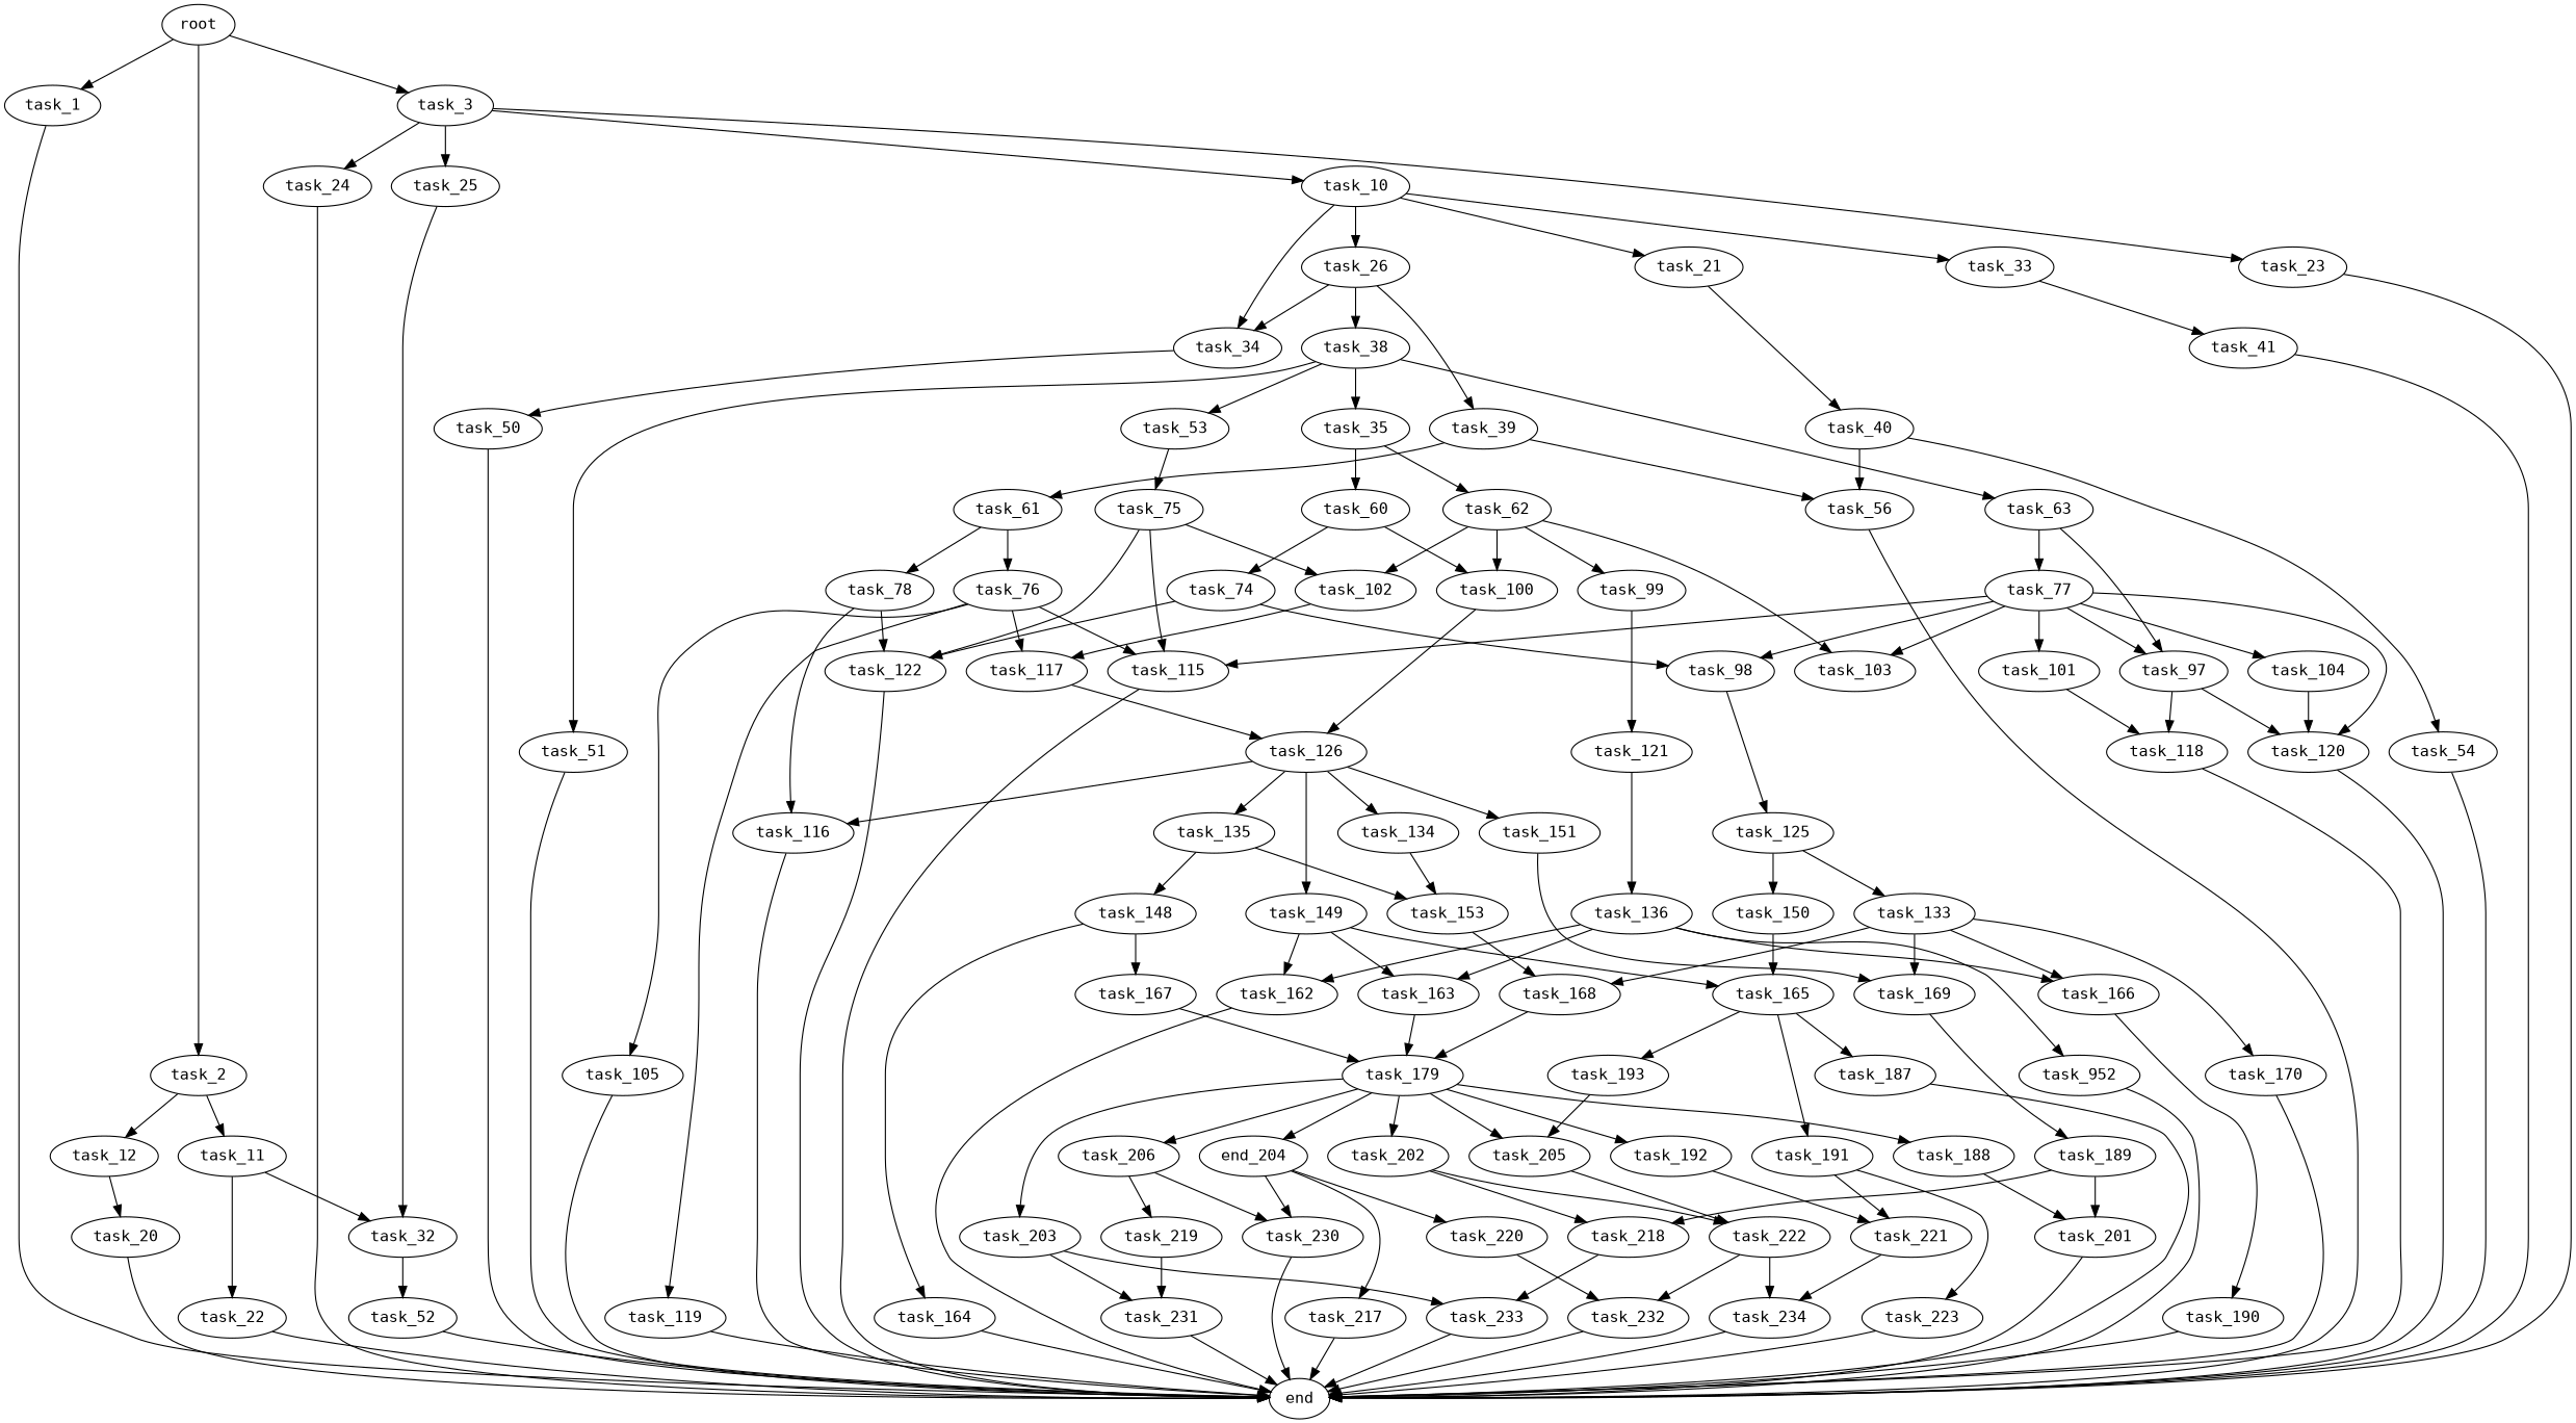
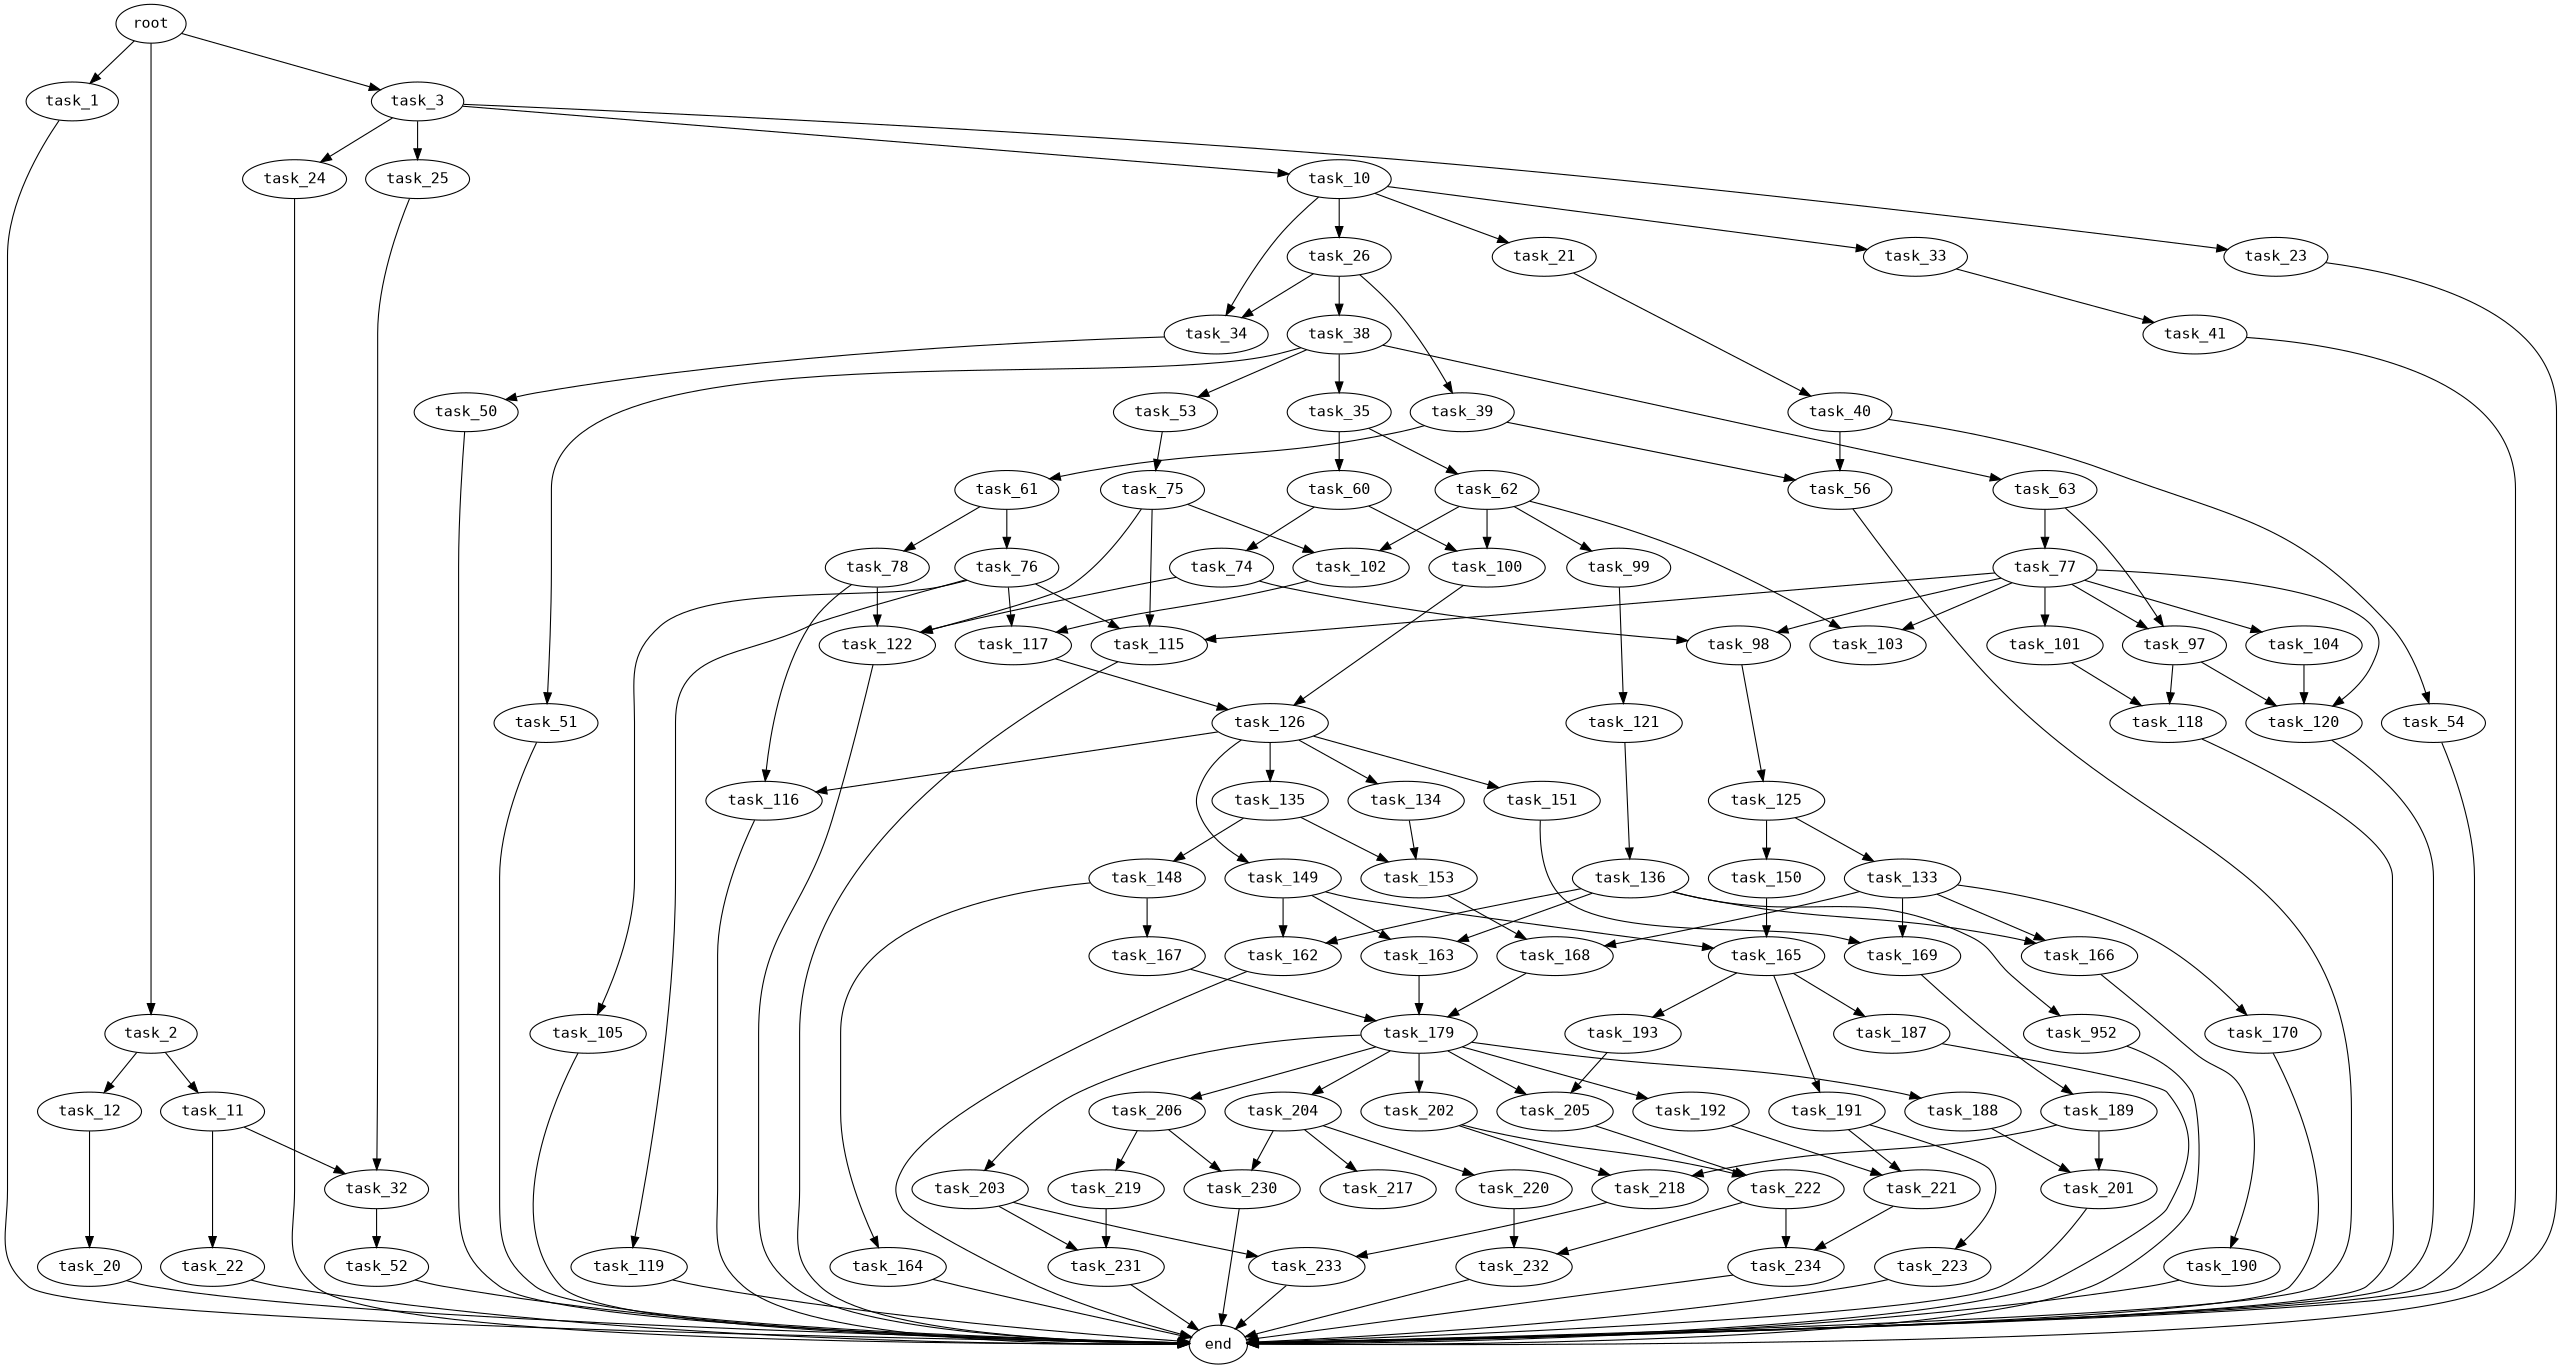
  digraph {
    fontname="DejaVu Sans Mono"
    node [fontname="DejaVu Sans Mono"]
    edge [fontname="DejaVu Sans Mono"]
    root
    task_1
    task_2
    task_3
    end
    task_11
    task_12
    task_10
    task_23
    task_24
    task_25
    task_22
    task_32
    task_20
    task_21
    task_26
    task_33
    task_34
    task_52
    task_40
    task_38
    task_39
    task_41
    task_50
    task_56
    task_54
    task_51
    task_53
    n29 [label=task_35]
    task_63
    task_61
    task_75
    task_60
    task_62
    task_77
    task_97
    task_76
    task_78
    task_102
    task_122
    task_115
    task_74
    task_100
    task_99
    task_103
    task_98
    task_101
    task_104
    task_120
    task_118
    task_105
    task_117
    task_119
    task_116
    task_126
    task_121
    task_125
    task_134
    task_135
    task_149
    task_151
    task_136
    task_133
    task_150
    task_166
    task_168
    task_169
    task_170
    task_165
    n70 [label=task_952]
    task_162
    task_163
    task_153
    task_148
    task_190
    task_179
    task_189
    task_187
    task_191
    task_193
    task_164
    task_167
    task_188
    task_192
    task_202
    task_203
-   task_204 [label=end_204]
+   task_204
    task_205
    task_206
    task_201
    task_218
    task_221
    task_223
    task_222
    task_231
    task_233
    task_217
    task_220
    task_230
    task_219
    task_234
    task_232
    root -> task_1
    root -> task_2
    root -> task_3
    task_1 -> end
    task_2 -> task_11
    task_2 -> task_12
    task_3 -> task_10
    task_3 -> task_23
    task_3 -> task_24
    task_3 -> task_25
    task_11 -> task_22
    task_11 -> task_32
    task_12 -> task_20
    task_10 -> task_21
    task_10 -> task_26
    task_10 -> task_33
    task_10 -> task_34
    task_23 -> end
    task_24 -> end
    task_25 -> task_32
    task_22 -> end
    task_32 -> task_52
    task_20 -> end
    task_21 -> task_40
    task_26 -> task_34
    task_26 -> task_38
    task_26 -> task_39
    task_33 -> task_41
    task_34 -> task_50
    task_52 -> end
    task_40 -> task_56
    task_40 -> task_54
    task_38 -> task_51
    task_38 -> task_53
    task_38 -> n29
    task_38 -> task_63
    task_39 -> task_56
    task_39 -> task_61
    task_41 -> end
    task_50 -> end
    task_56 -> end
    task_54 -> end
    task_51 -> end
    task_53 -> task_75
    n29 -> task_60
    n29 -> task_62
    task_63 -> task_77
    task_63 -> task_97
    task_61 -> task_76
    task_61 -> task_78
    task_75 -> task_102
    task_75 -> task_122
    task_75 -> task_115
    task_60 -> task_74
    task_60 -> task_100
    task_62 -> task_102
    task_62 -> task_100
    task_62 -> task_99
    task_62 -> task_103
    task_77 -> task_97
    task_77 -> task_115
    task_77 -> task_103
    task_77 -> task_98
    task_77 -> task_101
    task_77 -> task_104
    task_77 -> task_120
    task_97 -> task_120
    task_97 -> task_118
    task_76 -> task_115
    task_76 -> task_105
    task_76 -> task_117
    task_76 -> task_119
    task_78 -> task_122
    task_78 -> task_116
    task_102 -> task_117
    task_122 -> end
    task_115 -> end
    task_74 -> task_122
    task_74 -> task_98
    task_100 -> task_126
    task_99 -> task_121
    task_98 -> task_125
    task_101 -> task_118
    task_104 -> task_120
    task_120 -> end
    task_118 -> end
    task_105 -> end
    task_117 -> task_126
    task_119 -> end
    task_116 -> end
    task_126 -> task_116
    task_126 -> task_134
    task_126 -> task_135
    task_126 -> task_149
    task_126 -> task_151
    task_121 -> task_136
    task_125 -> task_133
    task_125 -> task_150
    task_134 -> task_153
    task_135 -> task_153
    task_135 -> task_148
    task_149 -> task_165
    task_149 -> task_162
    task_149 -> task_163
    task_151 -> task_169
    task_136 -> task_166
    task_136 -> n70
    task_136 -> task_162
    task_136 -> task_163
    task_133 -> task_166
    task_133 -> task_168
    task_133 -> task_169
    task_133 -> task_170
    task_150 -> task_165
    task_166 -> task_190
    task_168 -> task_179
    task_169 -> task_189
    task_170 -> end
    task_165 -> task_187
    task_165 -> task_191
    task_165 -> task_193
    n70 -> end
    task_162 -> end
    task_163 -> task_179
    task_153 -> task_168
    task_148 -> task_164
    task_148 -> task_167
    task_190 -> end
    task_179 -> task_188
    task_179 -> task_192
    task_179 -> task_202
    task_179 -> task_203
    task_179 -> task_204
    task_179 -> task_205
    task_179 -> task_206
    task_189 -> task_201
    task_189 -> task_218
    task_187 -> end
    task_191 -> task_221
    task_191 -> task_223
    task_193 -> task_205
    task_164 -> end
    task_167 -> task_179
    task_188 -> task_201
    task_192 -> task_221
    task_202 -> task_218
    task_202 -> task_222
    task_203 -> task_231
    task_203 -> task_233
    task_204 -> task_217
    task_204 -> task_220
    task_204 -> task_230
    task_205 -> task_222
    task_206 -> task_230
    task_206 -> task_219
    task_201 -> end
    task_218 -> task_233
    task_221 -> task_234
    task_223 -> end
    task_222 -> task_234
    task_222 -> task_232
    task_231 -> end
    task_233 -> end
-   task_217 -> end
    task_220 -> task_232
    task_230 -> end
    task_219 -> task_231
    task_234 -> end
    task_232 -> end
  }
